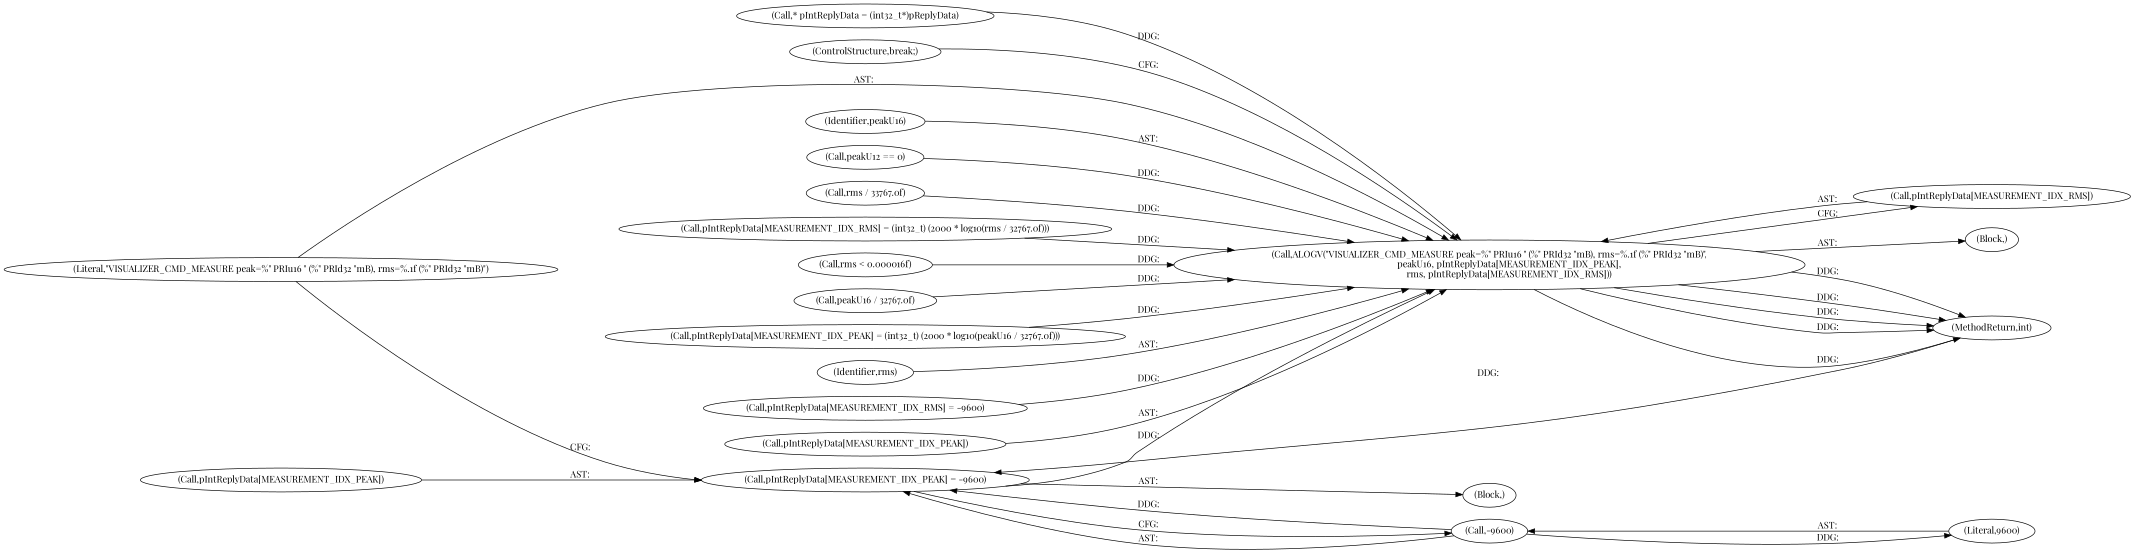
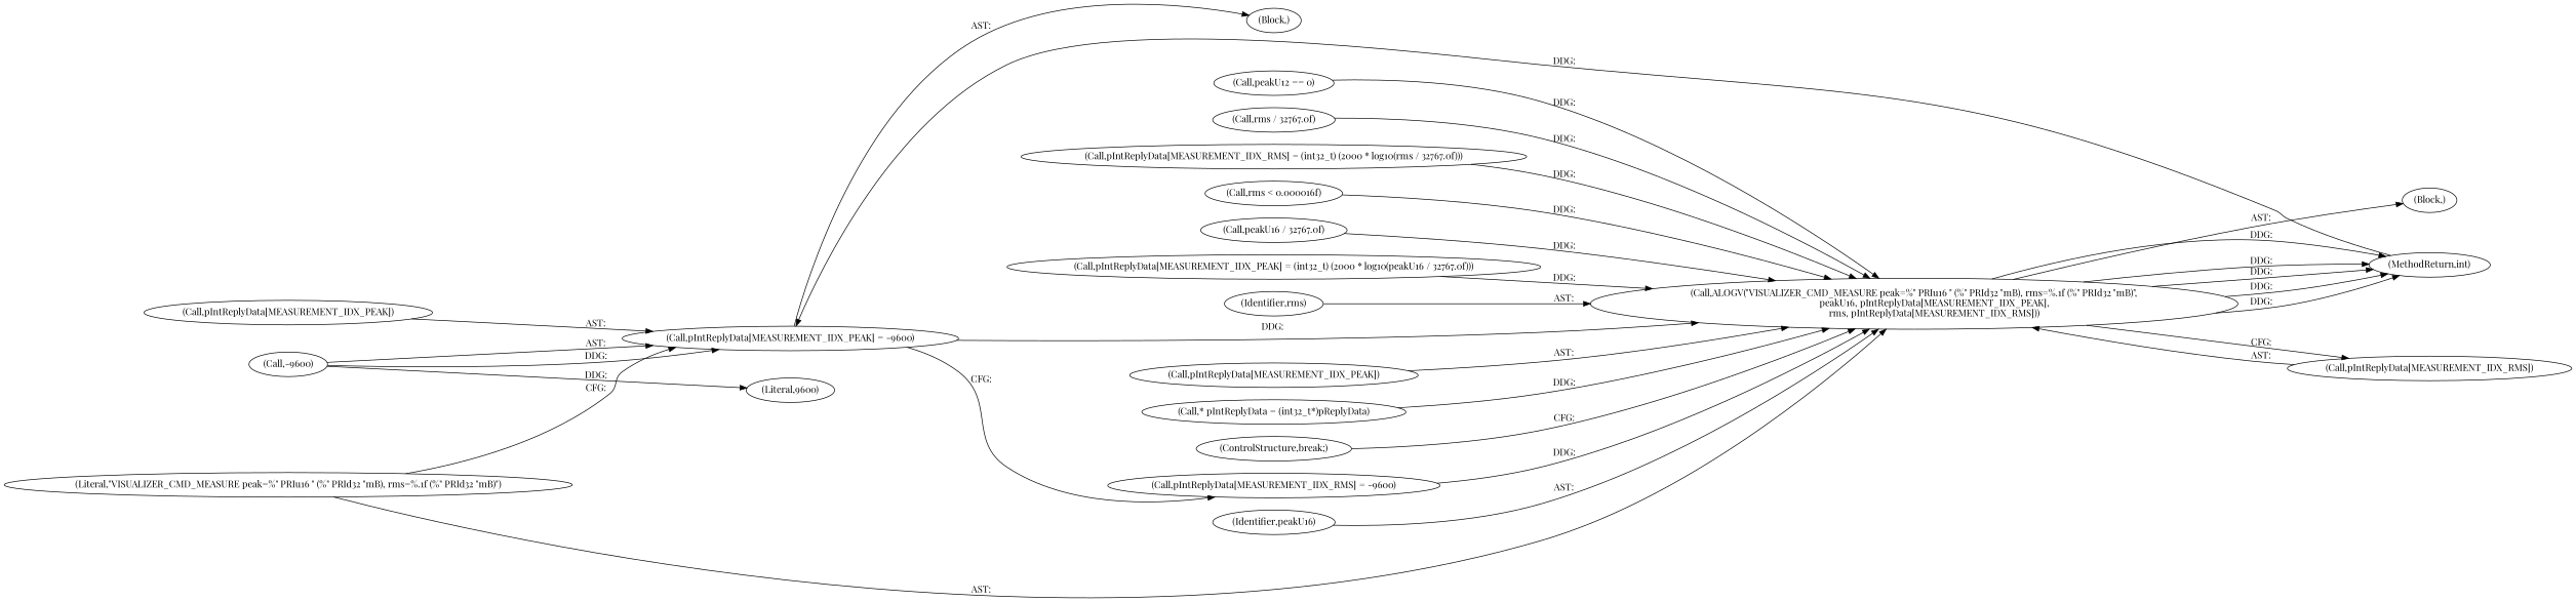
  digraph {
    fontname="Playfair Display"
    rankdir=LR
    node [fontname="Playfair Display"]
    edge [fontname="Playfair Display"]
    n1 [label="(Call,pIntReplyData[MEASUREMENT_IDX_PEAK] = -9600)"]
    n2 [label="(Call,-9600)"]
    n3 [label="(Call,ALOGV(\"VISUALIZER_CMD_MEASURE peak=%\" PRIu16 \" (%\" PRId32 \"mB), rms=%.1f (%\" PRId32 \"mB)\",\n                peakU16, pIntReplyData[MEASUREMENT_IDX_PEAK],\n                rms, pIntReplyData[MEASUREMENT_IDX_RMS]))"]
    n4 [label="(Block,)"]
    n5 [label="(Literal,9600)"]
    n6 [label="(MethodReturn,int)"]
    n7 [label="(Call,pIntReplyData[MEASUREMENT_IDX_RMS])"]
    n8 [label="(Block,)"]
    n9 [label="(Call,peakU12 == 0)"]
    n10 [label="(Call,pIntReplyData[MEASUREMENT_IDX_PEAK])"]
-   n11 [label="(Call,rms / 33767.0f)"]
+   n11 [label="(Call,rms / 32767.0f)"]
    n12 [label="(Call,pIntReplyData[MEASUREMENT_IDX_RMS] = (int32_t) (2000 * log10(rms / 32767.0f)))"]
    n13 [label="(Call,rms < 0.000016f)"]
    n14 [label="(Call,peakU16 / 32767.0f)"]
    n15 [label="(Call,pIntReplyData[MEASUREMENT_IDX_PEAK] = (int32_t) (2000 * log10(peakU16 / 32767.0f)))"]
    n16 [label="(Identifier,rms)"]
    n17 [label="(Call,pIntReplyData[MEASUREMENT_IDX_RMS] = -9600)"]
    n18 [label="(Call,pIntReplyData[MEASUREMENT_IDX_PEAK])"]
    n19 [label="(Call,* pIntReplyData = (int32_t*)pReplyData)"]
    n20 [label="(ControlStructure,break;)"]
    n21 [label="(Literal,\"VISUALIZER_CMD_MEASURE peak=%\" PRIu16 \" (%\" PRId32 \"mB), rms=%.1f (%\" PRId32 \"mB)\")"]
    n22 [label="(Identifier,peakU16)"]
-   n1 -> n2 [label="CFG: "]
+   n1 -> n17 [label="CFG: "]
    n1 -> n3 [label="DDG: "]
    n1 -> n4 [label="AST: "]
    n2 -> n1 [label="AST: "]
    n2 -> n1 [label="DDG: "]
    n2 -> n5 [label="DDG: "]
    n3 -> n6 [label="DDG: "]
    n3 -> n6 [label="DDG: "]
    n3 -> n6 [label="DDG: "]
    n3 -> n6 [label="DDG: "]
    n3 -> n6 [label="DDG: "]
    n3 -> n7 [label="CFG: "]
    n3 -> n8 [label="AST: "]
-   n5 -> n2 [label="AST: "]
    n6 -> n1 [label="DDG: "]
    n7 -> n3 [label="AST: "]
    n9 -> n3 [label="DDG: "]
    n10 -> n1 [label="AST: "]
    n11 -> n3 [label="DDG: "]
    n12 -> n3 [label="DDG: "]
    n13 -> n3 [label="DDG: "]
    n14 -> n3 [label="DDG: "]
    n15 -> n3 [label="DDG: "]
    n16 -> n3 [label="AST: "]
    n17 -> n3 [label="DDG: "]
    n18 -> n3 [label="AST: "]
    n19 -> n3 [label="DDG: "]
    n20 -> n3 [label="CFG: "]
    n21 -> n1 [label="CFG: "]
    n21 -> n3 [label="AST: "]
    n22 -> n3 [label="AST: "]
  }
